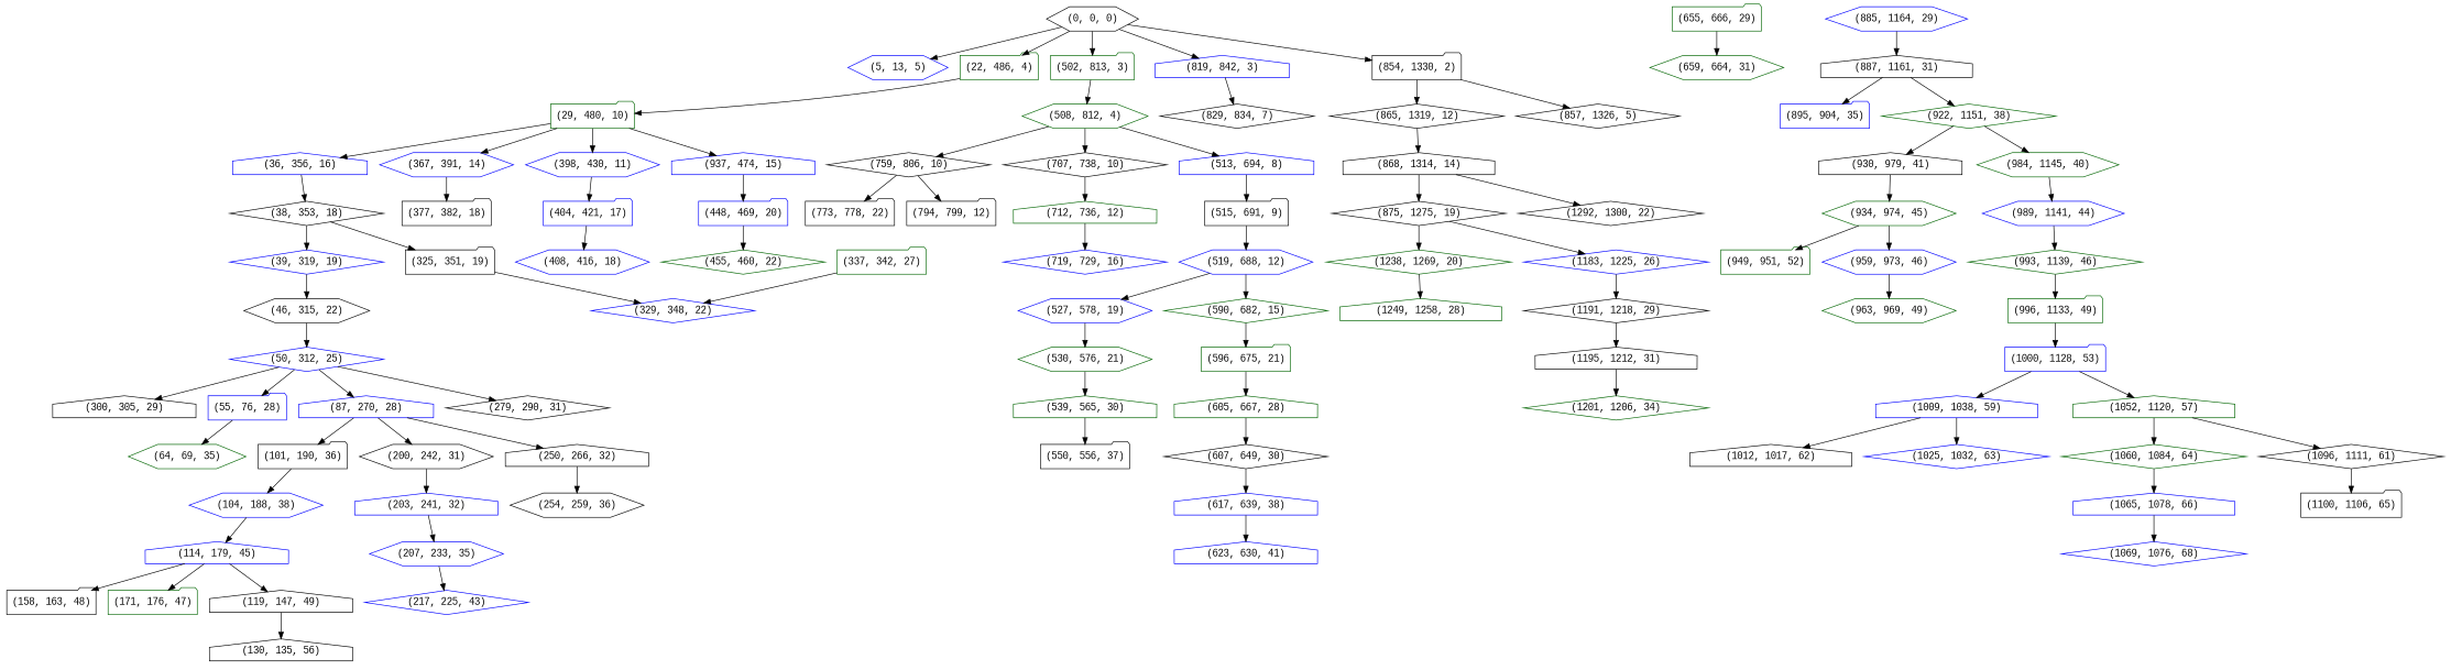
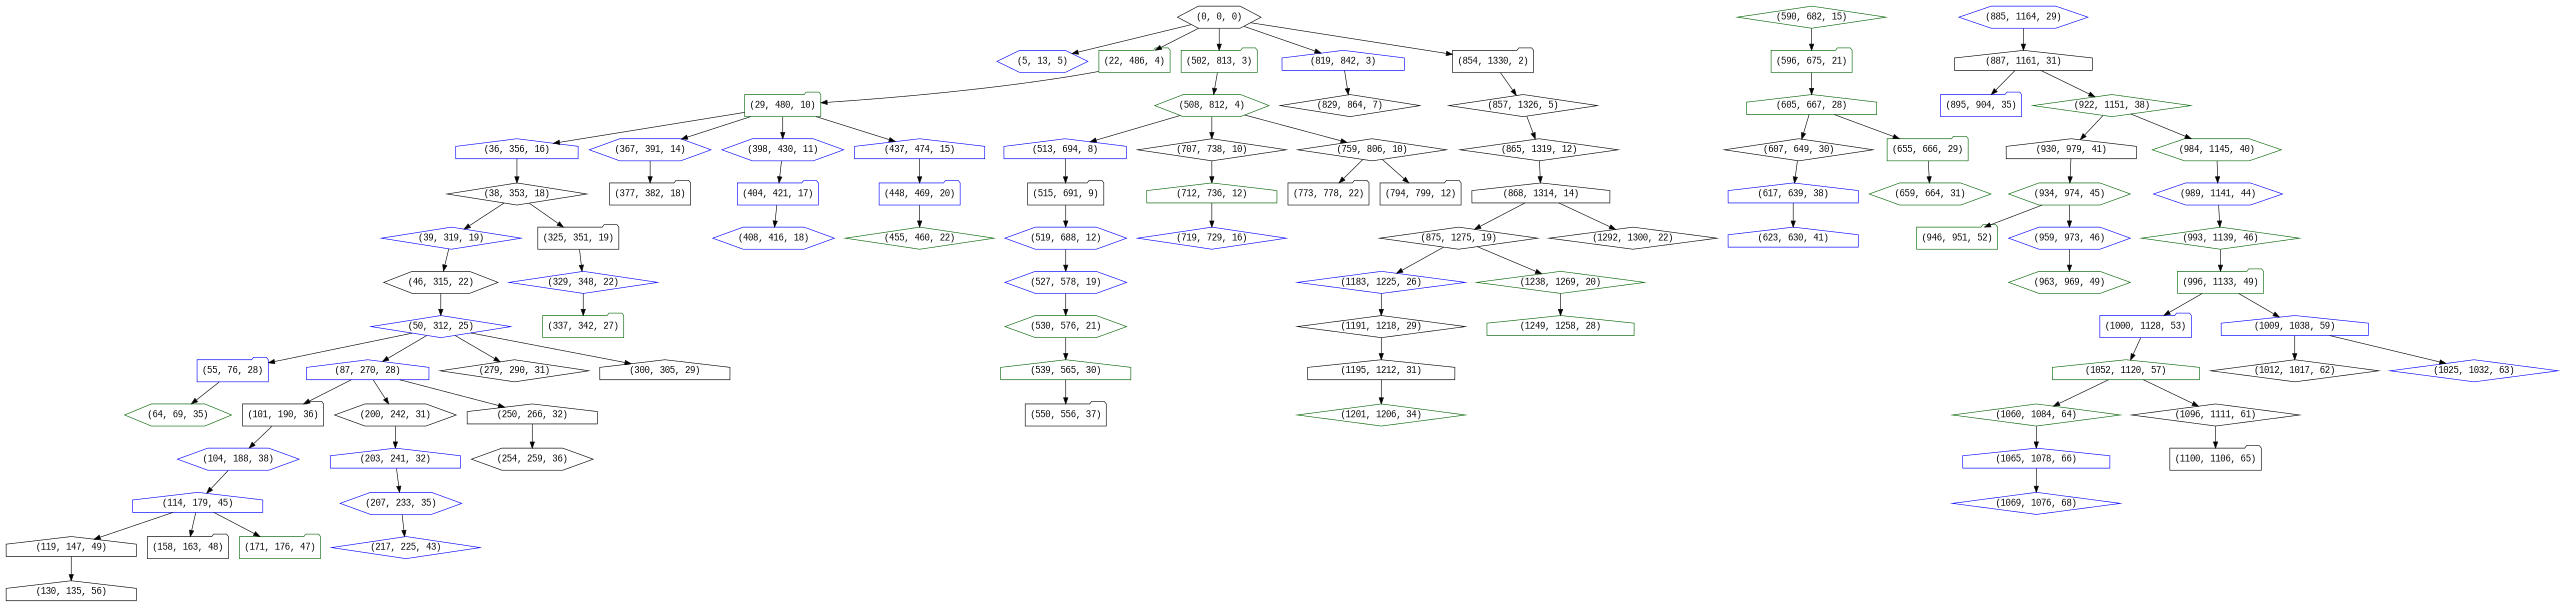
  digraph {
    fontname="Liberation Mono"
    node [color=black fontname="Liberation Mono" shape=diamond]
    edge [fontname="Liberation Mono"]
    "(0, 0, 0)" [shape=hexagon]
    "(5, 13, 5)" [color=blue shape=hexagon]
    "(22, 486, 4)" [color=darkgreen shape=folder]
    "(502, 813, 3)" [color=darkgreen shape=folder]
    "(819, 842, 3)" [color=blue shape=house]
    "(854, 1330, 2)" [shape=folder]
    "(29, 480, 10)" [color=darkgreen shape=folder]
    "(508, 812, 4)" [color=darkgreen shape=hexagon]
-   "(829, 834, 7)"
+   "(829, 834, 7)" [label="(829, 864, 7)"]
    "(857, 1326, 5)"
    "(36, 356, 16)" [color=blue shape=house]
    "(367, 391, 14)" [color=blue shape=hexagon]
    "(398, 430, 11)" [color=blue shape=hexagon]
-   "(437, 474, 15)" [color=blue shape=house label="(937, 474, 15)"]
+   "(437, 474, 15)" [color=blue shape=house]
    "(38, 353, 18)"
    "(377, 382, 18)" [shape=folder]
    "(404, 421, 17)" [color=blue shape=folder]
    "(448, 469, 20)" [color=blue shape=folder]
    "(39, 319, 19)" [color=blue]
    "(325, 351, 19)" [shape=folder]
    "(46, 315, 22)" [shape=hexagon]
    "(329, 348, 22)" [color=blue]
    "(50, 312, 25)" [color=blue]
    "(55, 76, 28)" [color=blue shape=folder]
    "(87, 270, 28)" [color=blue shape=house]
    "(279, 290, 31)"
    "(300, 305, 29)" [shape=house]
    "(64, 69, 35)" [color=darkgreen shape=hexagon]
    "(101, 190, 36)" [shape=folder]
    "(200, 242, 31)" [shape=hexagon]
    "(250, 266, 32)" [shape=house]
    "(104, 188, 38)" [color=blue shape=hexagon]
    "(203, 241, 32)" [color=blue shape=house]
    "(254, 259, 36)" [shape=hexagon]
    "(114, 179, 45)" [color=blue shape=house]
    "(119, 147, 49)" [shape=house]
    "(158, 163, 48)" [shape=folder]
    "(171, 176, 47)" [color=darkgreen shape=folder]
    "(130, 135, 56)" [shape=house]
    "(207, 233, 35)" [color=blue shape=hexagon]
    "(217, 225, 43)" [color=blue]
    "(337, 342, 27)" [color=darkgreen shape=folder]
    "(408, 416, 18)" [color=blue shape=hexagon]
    "(455, 460, 22)" [color=darkgreen]
    "(513, 694, 8)" [color=blue shape=house]
    "(707, 738, 10)"
    "(759, 806, 10)"
    "(515, 691, 9)" [shape=folder]
    "(712, 736, 12)" [color=darkgreen shape=house]
    "(773, 778, 22)" [shape=folder]
    "(794, 799, 12)" [shape=folder]
    "(519, 688, 12)" [color=blue shape=hexagon]
    "(527, 578, 19)" [color=blue shape=hexagon]
    "(590, 682, 15)" [color=darkgreen]
    "(530, 576, 21)" [color=darkgreen shape=hexagon]
    "(596, 675, 21)" [color=darkgreen shape=folder]
    "(539, 565, 30)" [color=darkgreen shape=house]
    "(550, 556, 37)" [shape=folder]
    "(605, 667, 28)" [color=darkgreen shape=house]
    "(607, 649, 30)"
    "(655, 666, 29)" [color=darkgreen shape=folder]
    "(617, 639, 38)" [color=blue shape=house]
    "(659, 664, 31)" [color=darkgreen shape=hexagon]
    "(623, 630, 41)" [color=blue shape=house]
    "(719, 729, 16)" [color=blue]
    "(865, 1319, 12)"
    "(868, 1314, 14)" [shape=house]
    "(875, 1275, 19)"
    "(1292, 1300, 22)"
    "(1183, 1225, 26)" [color=blue]
    "(1238, 1269, 20)" [color=darkgreen]
    "(885, 1164, 29)" [color=blue shape=hexagon]
    "(887, 1161, 31)" [shape=house]
    "(1191, 1218, 29)"
    "(1249, 1258, 28)" [color=darkgreen shape=house]
    "(895, 904, 35)" [color=blue shape=folder]
    "(922, 1151, 38)" [color=darkgreen]
    "(930, 979, 41)" [shape=house]
    "(984, 1145, 40)" [color=darkgreen shape=hexagon]
    "(934, 974, 45)" [color=darkgreen shape=hexagon]
    "(989, 1141, 44)" [color=blue shape=hexagon]
-   "(946, 951, 52)" [color=darkgreen shape=folder label="(949, 951, 52)"]
+   "(946, 951, 52)" [color=darkgreen shape=folder]
    "(959, 973, 46)" [color=blue shape=hexagon]
    "(963, 969, 49)" [color=darkgreen shape=hexagon]
    "(993, 1139, 46)" [color=darkgreen]
    "(996, 1133, 49)" [color=darkgreen shape=folder]
    "(1000, 1128, 53)" [color=blue shape=folder]
    "(1009, 1038, 59)" [color=blue shape=house]
    "(1052, 1120, 57)" [color=darkgreen shape=house]
-   "(1012, 1017, 62)" [shape=house]
+   "(1012, 1017, 62)"
    "(1025, 1032, 63)" [color=blue]
    "(1060, 1084, 64)" [color=darkgreen]
    "(1096, 1111, 61)"
    "(1065, 1078, 66)" [color=blue shape=house]
    "(1100, 1106, 65)" [shape=folder]
    "(1069, 1076, 68)" [color=blue]
    "(1195, 1212, 31)" [shape=house]
    "(1201, 1206, 34)" [color=darkgreen]
    "(0, 0, 0)" -> "(5, 13, 5)"
    "(0, 0, 0)" -> "(22, 486, 4)"
    "(0, 0, 0)" -> "(502, 813, 3)"
    "(0, 0, 0)" -> "(819, 842, 3)"
    "(0, 0, 0)" -> "(854, 1330, 2)"
    "(22, 486, 4)" -> "(29, 480, 10)"
    "(502, 813, 3)" -> "(508, 812, 4)"
    "(819, 842, 3)" -> "(829, 834, 7)"
    "(854, 1330, 2)" -> "(857, 1326, 5)"
    "(29, 480, 10)" -> "(36, 356, 16)"
    "(29, 480, 10)" -> "(367, 391, 14)"
    "(29, 480, 10)" -> "(398, 430, 11)"
    "(29, 480, 10)" -> "(437, 474, 15)"
    "(508, 812, 4)" -> "(513, 694, 8)"
    "(508, 812, 4)" -> "(707, 738, 10)"
    "(508, 812, 4)" -> "(759, 806, 10)"
-   "(854, 1330, 2)" -> "(865, 1319, 12)"
+   "(857, 1326, 5)" -> "(865, 1319, 12)"
    "(36, 356, 16)" -> "(38, 353, 18)"
    "(367, 391, 14)" -> "(377, 382, 18)"
    "(398, 430, 11)" -> "(404, 421, 17)"
    "(437, 474, 15)" -> "(448, 469, 20)"
    "(38, 353, 18)" -> "(39, 319, 19)"
    "(38, 353, 18)" -> "(325, 351, 19)"
    "(404, 421, 17)" -> "(408, 416, 18)"
    "(448, 469, 20)" -> "(455, 460, 22)"
    "(39, 319, 19)" -> "(46, 315, 22)"
    "(325, 351, 19)" -> "(329, 348, 22)"
    "(46, 315, 22)" -> "(50, 312, 25)"
-   "(337, 342, 27)" -> "(329, 348, 22)"
+   "(329, 348, 22)" -> "(337, 342, 27)"
    "(50, 312, 25)" -> "(55, 76, 28)"
    "(50, 312, 25)" -> "(87, 270, 28)"
    "(50, 312, 25)" -> "(279, 290, 31)"
    "(50, 312, 25)" -> "(300, 305, 29)"
    "(55, 76, 28)" -> "(64, 69, 35)"
    "(87, 270, 28)" -> "(101, 190, 36)"
    "(87, 270, 28)" -> "(200, 242, 31)"
    "(87, 270, 28)" -> "(250, 266, 32)"
    "(101, 190, 36)" -> "(104, 188, 38)"
    "(200, 242, 31)" -> "(203, 241, 32)"
    "(250, 266, 32)" -> "(254, 259, 36)"
    "(104, 188, 38)" -> "(114, 179, 45)"
    "(203, 241, 32)" -> "(207, 233, 35)"
    "(114, 179, 45)" -> "(119, 147, 49)"
    "(114, 179, 45)" -> "(158, 163, 48)"
    "(114, 179, 45)" -> "(171, 176, 47)"
    "(119, 147, 49)" -> "(130, 135, 56)"
    "(207, 233, 35)" -> "(217, 225, 43)"
    "(513, 694, 8)" -> "(515, 691, 9)"
    "(707, 738, 10)" -> "(712, 736, 12)"
    "(759, 806, 10)" -> "(773, 778, 22)"
    "(759, 806, 10)" -> "(794, 799, 12)"
    "(515, 691, 9)" -> "(519, 688, 12)"
    "(712, 736, 12)" -> "(719, 729, 16)"
    "(519, 688, 12)" -> "(527, 578, 19)"
-   "(519, 688, 12)" -> "(590, 682, 15)"
    "(527, 578, 19)" -> "(530, 576, 21)"
    "(590, 682, 15)" -> "(596, 675, 21)"
    "(530, 576, 21)" -> "(539, 565, 30)"
    "(596, 675, 21)" -> "(605, 667, 28)"
    "(539, 565, 30)" -> "(550, 556, 37)"
    "(605, 667, 28)" -> "(607, 649, 30)"
+   "(605, 667, 28)" -> "(655, 666, 29)"
    "(607, 649, 30)" -> "(617, 639, 38)"
    "(655, 666, 29)" -> "(659, 664, 31)"
    "(617, 639, 38)" -> "(623, 630, 41)"
    "(865, 1319, 12)" -> "(868, 1314, 14)"
    "(868, 1314, 14)" -> "(875, 1275, 19)"
    "(868, 1314, 14)" -> "(1292, 1300, 22)"
    "(875, 1275, 19)" -> "(1183, 1225, 26)"
    "(875, 1275, 19)" -> "(1238, 1269, 20)"
    "(1183, 1225, 26)" -> "(1191, 1218, 29)"
    "(1238, 1269, 20)" -> "(1249, 1258, 28)"
    "(885, 1164, 29)" -> "(887, 1161, 31)"
    "(887, 1161, 31)" -> "(895, 904, 35)"
    "(887, 1161, 31)" -> "(922, 1151, 38)"
    "(1191, 1218, 29)" -> "(1195, 1212, 31)"
    "(922, 1151, 38)" -> "(930, 979, 41)"
    "(922, 1151, 38)" -> "(984, 1145, 40)"
    "(930, 979, 41)" -> "(934, 974, 45)"
    "(984, 1145, 40)" -> "(989, 1141, 44)"
    "(934, 974, 45)" -> "(946, 951, 52)"
    "(934, 974, 45)" -> "(959, 973, 46)"
    "(989, 1141, 44)" -> "(993, 1139, 46)"
    "(959, 973, 46)" -> "(963, 969, 49)"
    "(993, 1139, 46)" -> "(996, 1133, 49)"
    "(996, 1133, 49)" -> "(1000, 1128, 53)"
-   "(1000, 1128, 53)" -> "(1009, 1038, 59)"
+   "(996, 1133, 49)" -> "(1009, 1038, 59)"
    "(1000, 1128, 53)" -> "(1052, 1120, 57)"
    "(1009, 1038, 59)" -> "(1012, 1017, 62)"
    "(1009, 1038, 59)" -> "(1025, 1032, 63)"
    "(1052, 1120, 57)" -> "(1060, 1084, 64)"
    "(1052, 1120, 57)" -> "(1096, 1111, 61)"
    "(1060, 1084, 64)" -> "(1065, 1078, 66)"
    "(1096, 1111, 61)" -> "(1100, 1106, 65)"
    "(1065, 1078, 66)" -> "(1069, 1076, 68)"
    "(1195, 1212, 31)" -> "(1201, 1206, 34)"
  }
